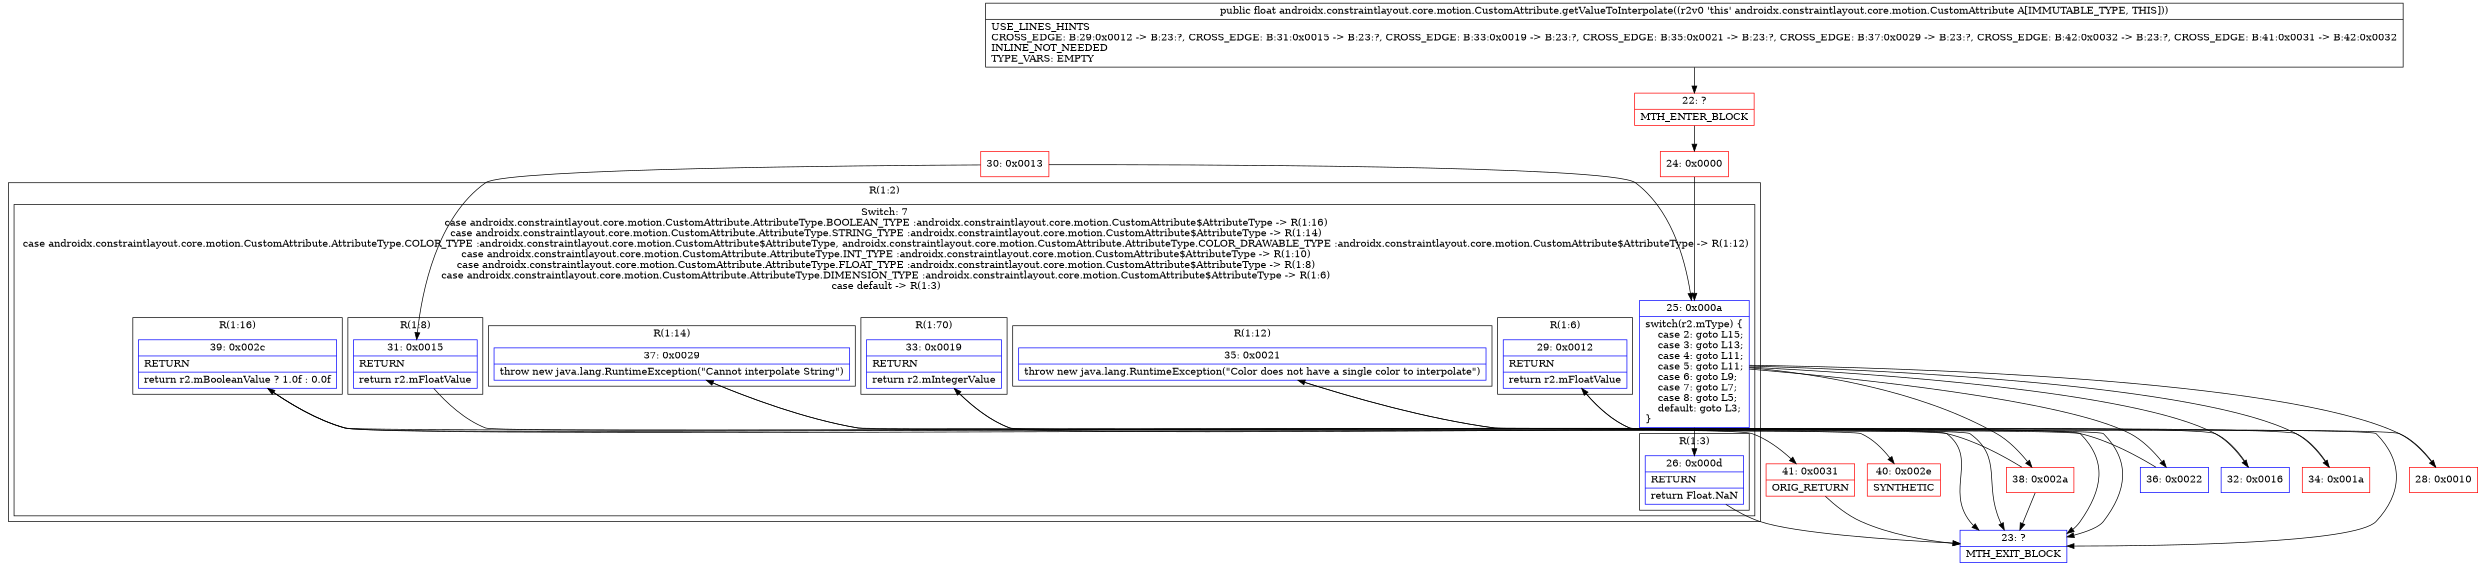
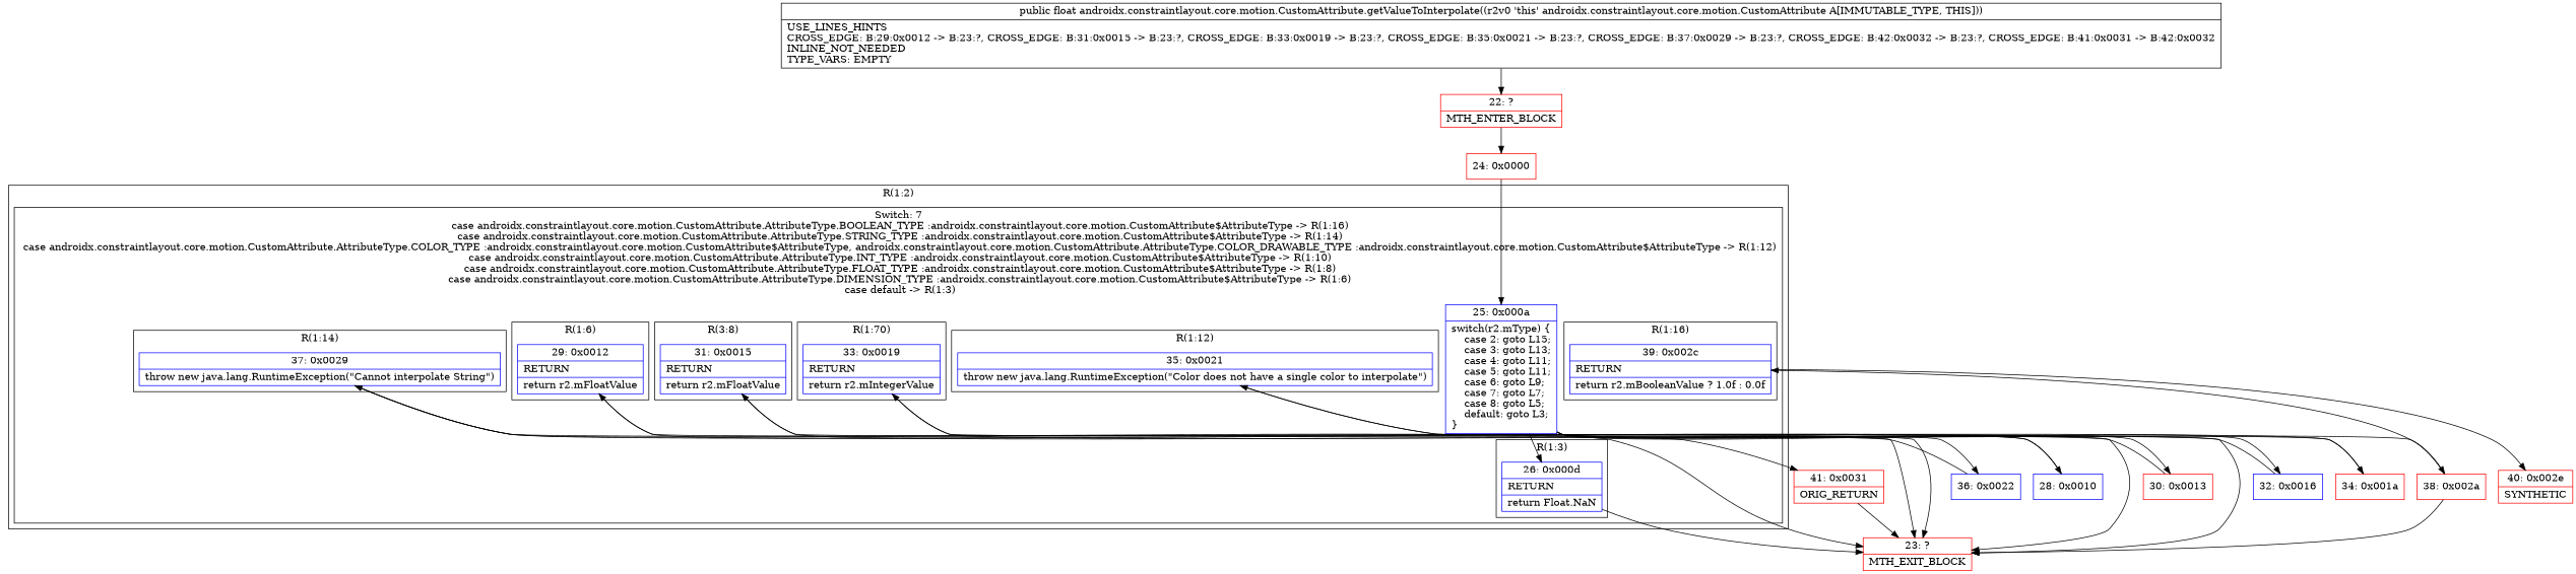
  digraph {
    node [color=blue shape=record]
    n1 [label="{39\:\ 0x002c|RETURN\l|return r2.mBooleanValue ? 1.0f : 0.0f\l}"]
    n2 [label="{37\:\ 0x0029|throw new java.lang.RuntimeException(\"Cannot interpolate String\")\l}"]
    n3 [label="{35\:\ 0x0021|throw new java.lang.RuntimeException(\"Color does not have a single color to interpolate\")\l}"]
    n4 [label="{33\:\ 0x0019|RETURN\l|return r2.mIntegerValue\l}"]
    n5 [label="{31\:\ 0x0015|RETURN\l|return r2.mFloatValue\l}"]
    n6 [label="{29\:\ 0x0012|RETURN\l|return r2.mFloatValue\l}"]
    n7 [label="{26\:\ 0x000d|RETURN\l|return Float.NaN\l}"]
    n8 [label="{25\:\ 0x000a|switch(r2.mType) \{\l    case 2: goto L15;\l    case 3: goto L13;\l    case 4: goto L11;\l    case 5: goto L11;\l    case 6: goto L9;\l    case 7: goto L7;\l    case 8: goto L5;\l    default: goto L3;\l\}\l}"]
    n9 [color=red label="{40\:\ 0x002e|SYNTHETIC\l}"]
    n10 [color=red label="{41\:\ 0x0031|ORIG_RETURN\l}"]
-   n11 [label="{23\:\ ?|MTH_EXIT_BLOCK\l}"]
-   n12 [color=red label="{28\:\ 0x0010}"]
+   n11 [color=red label="{23\:\ ?|MTH_EXIT_BLOCK\l}"]
+   n12 [label="{28\:\ 0x0010}"]
    n13 [color=red label="{30\:\ 0x0013}"]
    n14 [label="{32\:\ 0x0016}"]
    n15 [color=red label="{34\:\ 0x001a}"]
    n16 [label="{36\:\ 0x0022}"]
    n17 [color=red label="{38\:\ 0x002a}"]
    n18 [color=red label="{22\:\ ?|MTH_ENTER_BLOCK\l}"]
    n19 [color=red label="{24\:\ 0x0000}"]
    n20 [label="{public float androidx.constraintlayout.core.motion.CustomAttribute.getValueToInterpolate((r2v0 'this' androidx.constraintlayout.core.motion.CustomAttribute A[IMMUTABLE_TYPE, THIS]))  | USE_LINES_HINTS\lCROSS_EDGE: B:29:0x0012 \-\> B:23:?, CROSS_EDGE: B:31:0x0015 \-\> B:23:?, CROSS_EDGE: B:33:0x0019 \-\> B:23:?, CROSS_EDGE: B:35:0x0021 \-\> B:23:?, CROSS_EDGE: B:37:0x0029 \-\> B:23:?, CROSS_EDGE: B:42:0x0032 \-\> B:23:?, CROSS_EDGE: B:41:0x0031 \-\> B:42:0x0032\lINLINE_NOT_NEEDED\lTYPE_VARS: EMPTY\l}" color=""]
    subgraph cluster_1 {
      label="R(1:2)"
      subgraph cluster_2 {
        label="Switch: 7\n case androidx.constraintlayout.core.motion.CustomAttribute.AttributeType.BOOLEAN_TYPE :androidx.constraintlayout.core.motion.CustomAttribute$AttributeType -> R(1:16)\n case androidx.constraintlayout.core.motion.CustomAttribute.AttributeType.STRING_TYPE :androidx.constraintlayout.core.motion.CustomAttribute$AttributeType -> R(1:14)\n case androidx.constraintlayout.core.motion.CustomAttribute.AttributeType.COLOR_TYPE :androidx.constraintlayout.core.motion.CustomAttribute$AttributeType, androidx.constraintlayout.core.motion.CustomAttribute.AttributeType.COLOR_DRAWABLE_TYPE :androidx.constraintlayout.core.motion.CustomAttribute$AttributeType -> R(1:12)\n case androidx.constraintlayout.core.motion.CustomAttribute.AttributeType.INT_TYPE :androidx.constraintlayout.core.motion.CustomAttribute$AttributeType -> R(1:10)\n case androidx.constraintlayout.core.motion.CustomAttribute.AttributeType.FLOAT_TYPE :androidx.constraintlayout.core.motion.CustomAttribute$AttributeType -> R(1:8)\n case androidx.constraintlayout.core.motion.CustomAttribute.AttributeType.DIMENSION_TYPE :androidx.constraintlayout.core.motion.CustomAttribute$AttributeType -> R(1:6)\n case default -> R(1:3)"
        n8
        subgraph cluster_3 {
          label="R(1:16)"
          n1
        }
        subgraph cluster_4 {
          label="R(1:14)"
          n2
        }
        subgraph cluster_5 {
          label="R(1:12)"
          n3
        }
        subgraph cluster_6 {
          label="R(1:70)"
          n4
        }
        subgraph cluster_7 {
-         label="R(1:8)"
+         label="R(3:8)"
          n5
        }
        subgraph cluster_8 {
          label="R(1:6)"
          n6
        }
        subgraph cluster_9 {
          label="R(1:3)"
          n7
        }
      }
    }
    n1 -> n9
-   n1 -> n10
+   n2 -> n10
    n2 -> n11
    n3 -> n11
    n4 -> n11
    n5 -> n11
    n6 -> n11
    n7 -> n11
    n8 -> n7
    n8 -> n12
-   n13 -> n8
+   n8 -> n13
    n8 -> n14
    n8 -> n15
    n8 -> n16
    n8 -> n17
    n10 -> n11
    n12 -> n6
    n13 -> n5
    n14 -> n4
    n15 -> n3
    n16 -> n2
    n17 -> n1
    n17 -> n11
    n18 -> n19
    n19 -> n8
    n20 -> n18
  }
